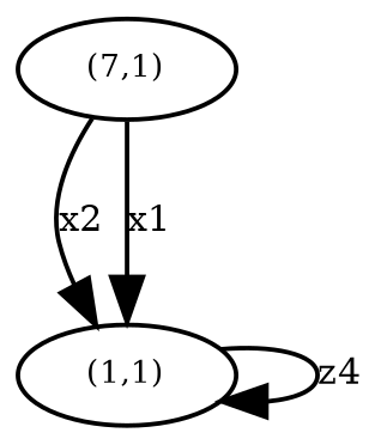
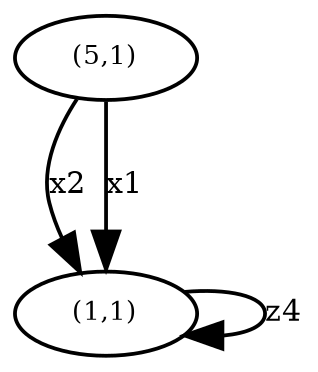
  digraph {
    node [fontsize=7]
    edge [fontsize=8]
    n1 [height=.01 label="(1,1)" width=.01]
-   n2 [height=.01 label="(7,1)" width=.01]
+   n2 [height=.01 label="(5,1)" width=.01]
    n1 -> n1 [label=z4]
    n2 -> n1 [label=x2]
    n2 -> n1 [label=x1]
  }
